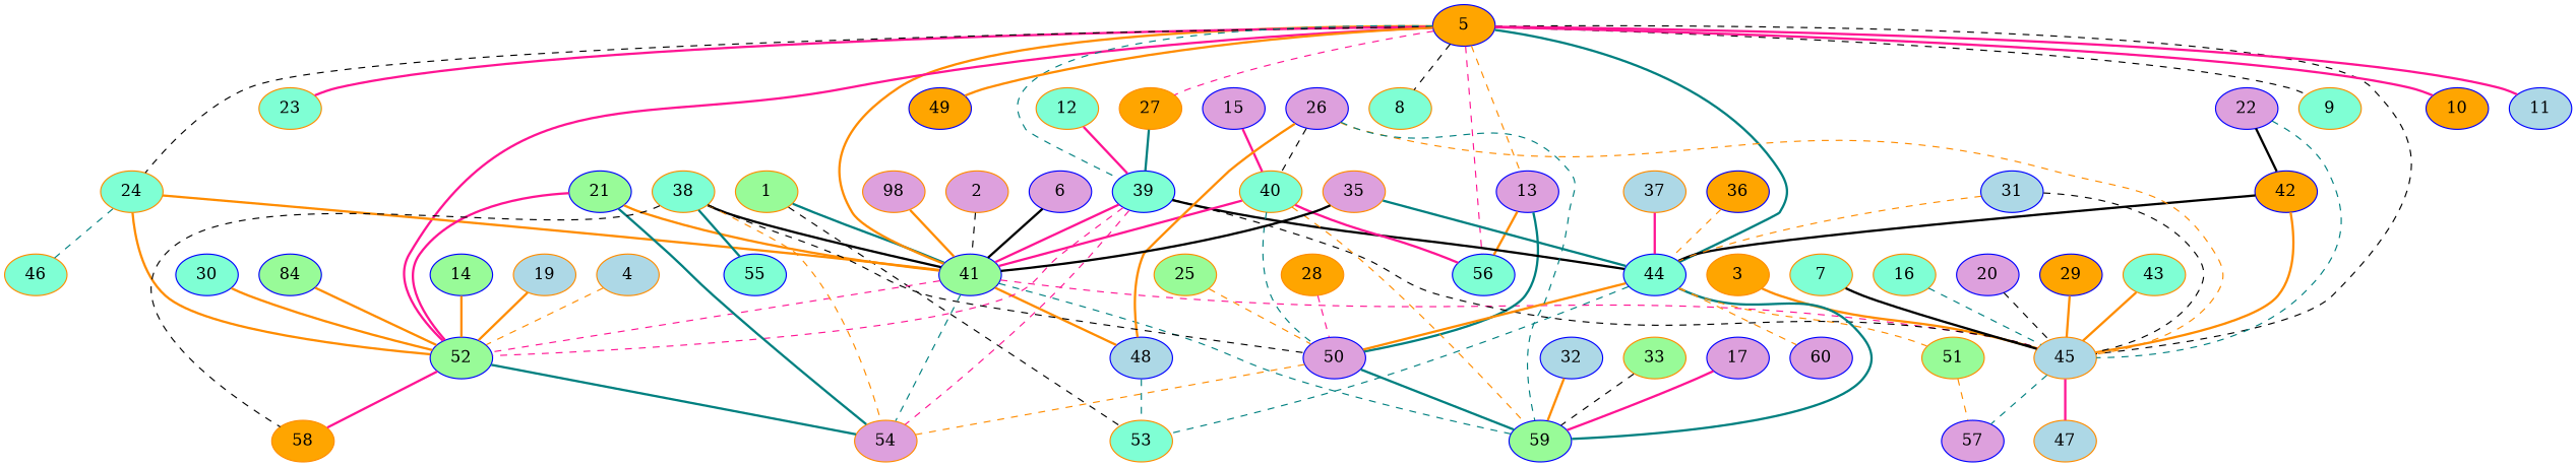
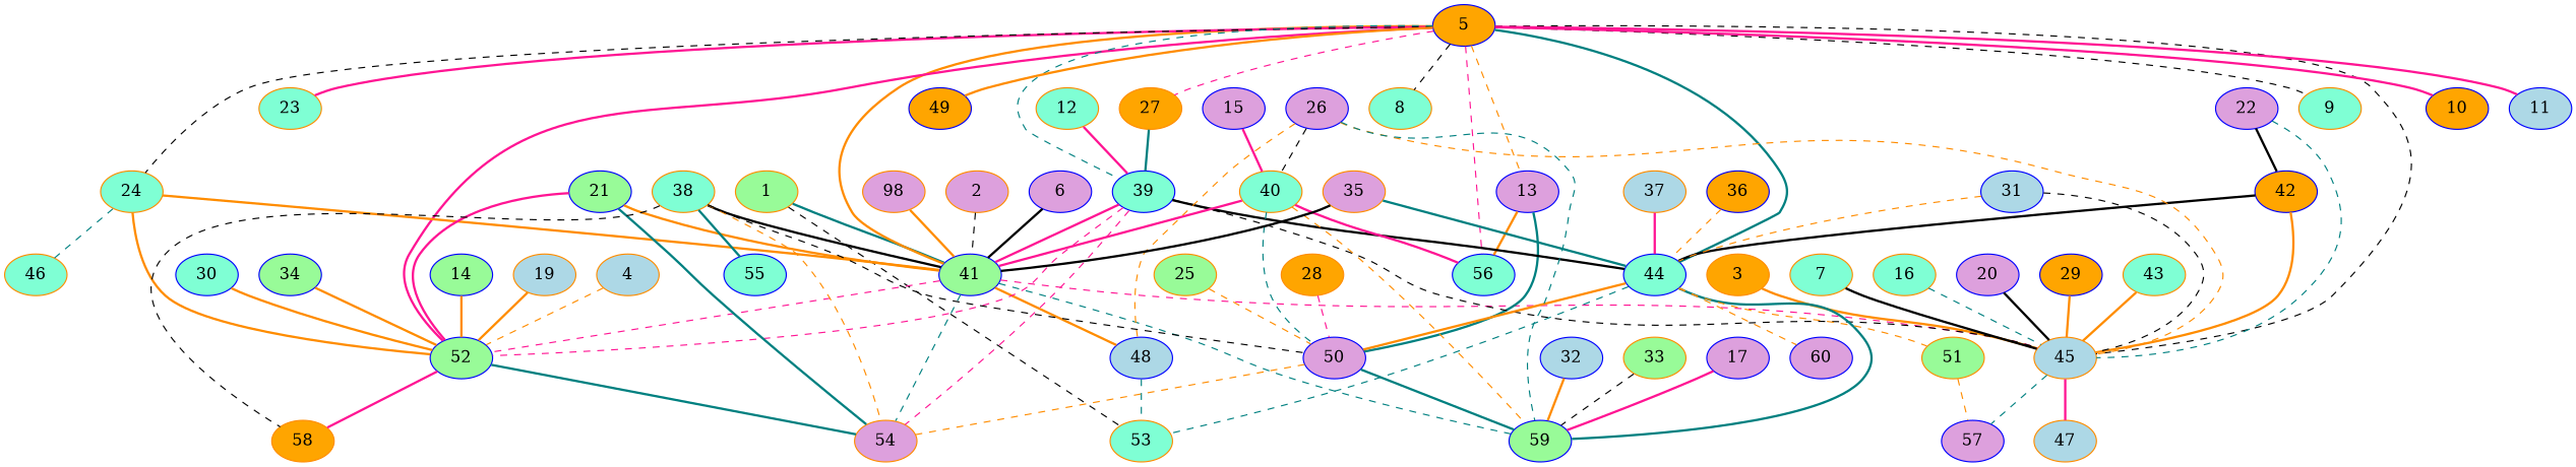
  graph {
    node [color=blue fillcolor=aquamarine style=filled]
    edge [color=darkorange style=bold weight=1.0]
    1 [color=darkorange fillcolor=palegreen]
    41 [fillcolor=palegreen]
    53 [color=darkorange]
    45 [color=darkorange fillcolor=lightblue]
    52 [fillcolor=palegreen]
    59 [fillcolor=palegreen]
    54 [color=darkorange fillcolor=plum]
    48 [fillcolor=lightblue]
    2 [color=darkorange fillcolor=plum]
    3 [color=darkorange fillcolor=orange]
    47 [color=darkorange fillcolor=lightblue]
    57 [fillcolor=plum]
    4 [color=darkorange fillcolor=lightblue]
    58 [color=darkorange fillcolor=orange]
    5 [fillcolor=orange]
    8 [color=darkorange]
    9 [color=darkorange]
    10 [fillcolor=orange]
    11 [fillcolor=lightblue]
    13 [fillcolor=plum]
    23 [color=darkorange]
    24 [color=darkorange]
    39
    44
    49 [fillcolor=orange]
    56
    27 [color=darkorange fillcolor=orange]
    50 [fillcolor=plum]
    46 [color=darkorange]
    36 [fillcolor=orange]
    51 [color=darkorange fillcolor=palegreen]
    60 [fillcolor=plum]
    6 [fillcolor=plum]
    7 [color=darkorange]
    12 [color=darkorange]
    14 [fillcolor=palegreen]
    15 [fillcolor=plum]
    40 [color=darkorange]
    16 [color=darkorange]
    17 [fillcolor=plum]
    n41 [color=darkorange fillcolor=plum label=98]
    19 [color=darkorange fillcolor=lightblue]
    20 [fillcolor=plum]
    21 [fillcolor=palegreen]
    22 [fillcolor=plum]
    42 [fillcolor=orange]
    25 [color=darkorange fillcolor=palegreen]
    26 [fillcolor=plum]
    28 [color=darkorange fillcolor=orange]
    29 [fillcolor=orange]
    30
    31 [fillcolor=lightblue]
    32 [fillcolor=lightblue]
    33 [color=darkorange fillcolor=palegreen]
-   34 [fillcolor=palegreen label=84]
+   34 [fillcolor=palegreen]
    35 [color=darkorange fillcolor=plum]
    37 [color=darkorange fillcolor=lightblue]
    38 [color=darkorange]
    55
    43 [color=darkorange]
    1 -- 41 [color=teal]
    1 -- 53 [color=black style=dashed]
    41 -- 45 [color=deeppink style=dashed]
    41 -- 52 [color=deeppink style=dashed]
    41 -- 59 [color=teal style=dashed]
    41 -- 54 [color=teal style=dashed]
    41 -- 48
    45 -- 47 [color=deeppink]
    45 -- 57 [color=teal style=dashed]
    52 -- 54 [color=teal]
    52 -- 58 [color=deeppink]
    48 -- 53 [color=teal style=dashed]
    2 -- 41 [color=black style=dashed]
    3 -- 45
    4 -- 52 [style=dashed]
    5 -- 41
    5 -- 45 [color=black style=dashed]
    5 -- 52 [color=deeppink]
    5 -- 8 [color=black style=dashed]
    5 -- 9 [color=black style=dashed]
    5 -- 10 [color=deeppink]
    5 -- 11 [color=deeppink]
    5 -- 13 [style=dashed]
    5 -- 23 [color=deeppink]
    5 -- 24 [color=black style=dashed]
    5 -- 39 [color=teal style=dashed]
    5 -- 44 [color=teal weight=2.0]
    5 -- 49
    5 -- 56 [color=deeppink style=dashed weight=3.0]
    5 -- 27 [color=deeppink style=dashed]
    13 -- 56
    13 -- 50 [color=teal]
    24 -- 41
    24 -- 52
    24 -- 46 [color=teal style=dashed]
    39 -- 41 [color=deeppink weight=2.0]
    39 -- 45 [color=black style=dashed]
    39 -- 52 [color=deeppink style=dashed]
    39 -- 54 [color=deeppink style=dashed]
    39 -- 44 [color=black weight=2.0]
    44 -- 53 [color=teal style=dashed]
    44 -- 59 [color=teal]
    44 -- 50 [weight=3.0]
    44 -- 51 [style=dashed]
    44 -- 60 [style=dashed]
    27 -- 39 [color=teal]
    50 -- 59 [color=teal]
    50 -- 54 [style=dashed]
    36 -- 44 [style=dashed]
    51 -- 57 [style=dashed]
    6 -- 41 [color=black]
    7 -- 45 [color=black]
    12 -- 39 [color=deeppink]
    14 -- 52
    15 -- 40 [color=deeppink]
    40 -- 41 [color=deeppink weight=2.0]
    40 -- 59 [style=dashed]
    40 -- 56 [color=deeppink]
    40 -- 50 [color=teal style=dashed]
    16 -- 45 [color=teal style=dashed]
    17 -- 59 [color=deeppink]
    n41 -- 41
    19 -- 52 [weight=2.0]
-   20 -- 45 [color=black style=dashed]
+   20 -- 45 [color=black]
    21 -- 41
    21 -- 52 [color=deeppink]
    21 -- 54 [color=teal]
    22 -- 45 [color=teal style=dashed]
    22 -- 42 [color=black]
    42 -- 45
    42 -- 44 [color=black]
    25 -- 50 [style=dashed]
    26 -- 45 [style=dashed]
    26 -- 59 [color=teal style=dashed]
-   26 -- 48
+   26 -- 48 [style=dashed]
    26 -- 40 [color=black style=dashed]
    28 -- 50 [color=deeppink style=dashed]
    29 -- 45
    30 -- 52
    31 -- 45 [color=black style=dashed]
    31 -- 44 [style=dashed]
    32 -- 59
    33 -- 59 [color=black style=dashed]
    34 -- 52
    35 -- 41 [color=black weight=2.0]
    35 -- 44 [color=teal]
    37 -- 44 [color=deeppink]
    38 -- 41 [color=black]
    38 -- 54 [style=dashed]
    38 -- 58 [color=black style=dashed]
    38 -- 50 [color=black style=dashed]
    38 -- 55 [color=teal]
    43 -- 45
  }
